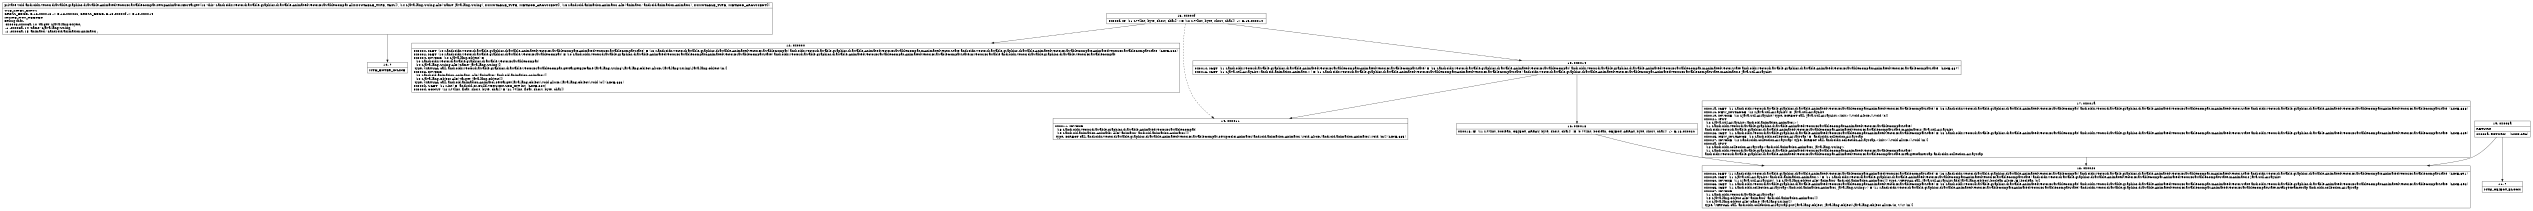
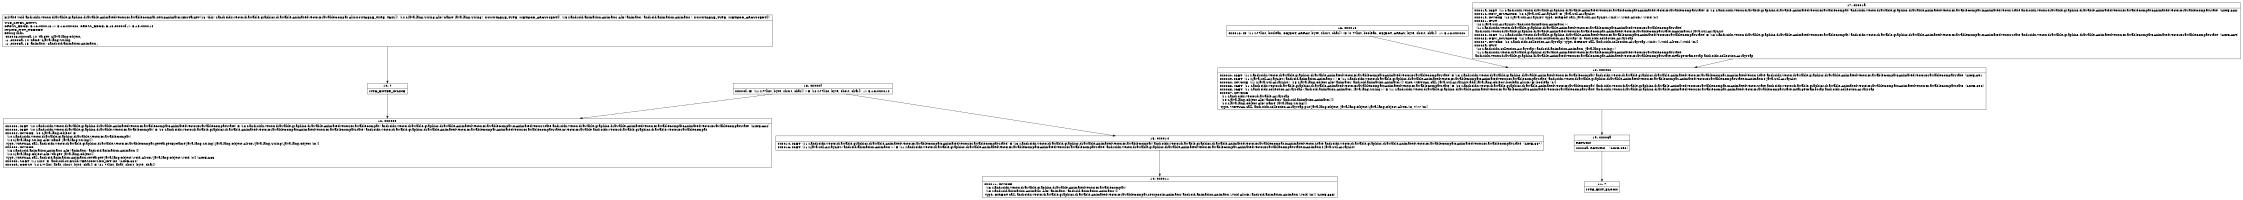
  digraph {
    node [shape=record]
    n1 [label="{10\:\ ?|MTH_ENTER_INLINE\l}"]
    n2 [label="{12\:\ 0x0000|0x0000: IGET  (r0 I:androidx.vectordrawable.graphics.drawable.AnimatedVectorDrawableCompat$AnimatedVectorDrawableCompatState) = (r3 I:androidx.vectordrawable.graphics.drawable.AnimatedVectorDrawableCompat) androidx.vectordrawable.graphics.drawable.AnimatedVectorDrawableCompat.mAnimatedVectorState androidx.vectordrawable.graphics.drawable.AnimatedVectorDrawableCompat$AnimatedVectorDrawableCompatState  (LINE:682)\l0x0002: IGET  (r0 I:androidx.vectordrawable.graphics.drawable.VectorDrawableCompat) = (r0 I:androidx.vectordrawable.graphics.drawable.AnimatedVectorDrawableCompat$AnimatedVectorDrawableCompatState) androidx.vectordrawable.graphics.drawable.AnimatedVectorDrawableCompat.AnimatedVectorDrawableCompatState.mVectorDrawable androidx.vectordrawable.graphics.drawable.VectorDrawableCompat \l0x0004: INVOKE  (r0 I:java.lang.Object) = \l  (r0 I:androidx.vectordrawable.graphics.drawable.VectorDrawableCompat)\l  (r4 I:java.lang.String A[D('name' java.lang.String)])\l type: VIRTUAL call: androidx.vectordrawable.graphics.drawable.VectorDrawableCompat.getTargetByName(java.lang.String):java.lang.Object A[MD:(java.lang.String):java.lang.Object (m)]\l0x0008: INVOKE  \l  (r5 I:android.animation.Animator A[D('animator' android.animation.Animator)])\l  (r0 I:java.lang.Object A[D('target' java.lang.Object)])\l type: VIRTUAL call: android.animation.Animator.setTarget(java.lang.Object):void A[MD:(java.lang.Object):void (c)] (LINE:683)\l0x000b: SGET  (r1 I:int) =  android.os.Build.VERSION.SDK_INT int  (LINE:684)\l0x000d: CONST  (r2 I:??[int, float, short, byte, char]) = (21 ??[int, float, short, byte, char]) \l}"]
    n3 [label="{13\:\ 0x000f|0x000f: IF  (r1 I:??[int, byte, short, char]) \>= (r2 I:??[int, byte, short, char])  \-\> B:15:0x0014 \l}"]
    n4 [label="{14\:\ 0x0011|0x0011: INVOKE  \l  (r3 I:androidx.vectordrawable.graphics.drawable.AnimatedVectorDrawableCompat)\l  (r5 I:android.animation.Animator A[D('animator' android.animation.Animator)])\l type: DIRECT call: androidx.vectordrawable.graphics.drawable.AnimatedVectorDrawableCompat.setupColorAnimator(android.animation.Animator):void A[MD:(android.animation.Animator):void (m)] (LINE:685)\l}"]
    n5 [label="{15\:\ 0x0014|0x0014: IGET  (r1 I:androidx.vectordrawable.graphics.drawable.AnimatedVectorDrawableCompat$AnimatedVectorDrawableCompatState) = (r3 I:androidx.vectordrawable.graphics.drawable.AnimatedVectorDrawableCompat) androidx.vectordrawable.graphics.drawable.AnimatedVectorDrawableCompat.mAnimatedVectorState androidx.vectordrawable.graphics.drawable.AnimatedVectorDrawableCompat$AnimatedVectorDrawableCompatState  (LINE:687)\l0x0016: IGET  (r1 I:java.util.ArrayList\<android.animation.Animator\>) = (r1 I:androidx.vectordrawable.graphics.drawable.AnimatedVectorDrawableCompat$AnimatedVectorDrawableCompatState) androidx.vectordrawable.graphics.drawable.AnimatedVectorDrawableCompat.AnimatedVectorDrawableCompatState.mAnimators java.util.ArrayList \l}"]
    n6 [label="{16\:\ 0x0018|0x0018: IF  (r1 I:??[int, boolean, OBJECT, ARRAY, byte, short, char]) != (0 ??[int, boolean, OBJECT, ARRAY, byte, short, char])  \-\> B:18:0x002c \l}"]
    n7 [label="{18\:\ 0x002c|0x002c: IGET  (r1 I:androidx.vectordrawable.graphics.drawable.AnimatedVectorDrawableCompat$AnimatedVectorDrawableCompatState) = (r3 I:androidx.vectordrawable.graphics.drawable.AnimatedVectorDrawableCompat) androidx.vectordrawable.graphics.drawable.AnimatedVectorDrawableCompat.mAnimatedVectorState androidx.vectordrawable.graphics.drawable.AnimatedVectorDrawableCompat$AnimatedVectorDrawableCompatState  (LINE:691)\l0x002e: IGET  (r1 I:java.util.ArrayList\<android.animation.Animator\>) = (r1 I:androidx.vectordrawable.graphics.drawable.AnimatedVectorDrawableCompat$AnimatedVectorDrawableCompatState) androidx.vectordrawable.graphics.drawable.AnimatedVectorDrawableCompat.AnimatedVectorDrawableCompatState.mAnimators java.util.ArrayList \l0x0030: INVOKE  (r1 I:java.util.ArrayList), (r5 I:java.lang.Object A[D('animator' android.animation.Animator)]) type: VIRTUAL call: java.util.ArrayList.add(java.lang.Object):boolean A[MD:(E):boolean (c)]\l0x0033: IGET  (r1 I:androidx.vectordrawable.graphics.drawable.AnimatedVectorDrawableCompat$AnimatedVectorDrawableCompatState) = (r3 I:androidx.vectordrawable.graphics.drawable.AnimatedVectorDrawableCompat) androidx.vectordrawable.graphics.drawable.AnimatedVectorDrawableCompat.mAnimatedVectorState androidx.vectordrawable.graphics.drawable.AnimatedVectorDrawableCompat$AnimatedVectorDrawableCompatState  (LINE:692)\l0x0035: IGET  (r1 I:androidx.collection.ArrayMap\<android.animation.Animator, java.lang.String\>) = (r1 I:androidx.vectordrawable.graphics.drawable.AnimatedVectorDrawableCompat$AnimatedVectorDrawableCompatState) androidx.vectordrawable.graphics.drawable.AnimatedVectorDrawableCompat.AnimatedVectorDrawableCompatState.mTargetNameMap androidx.collection.ArrayMap \l0x0037: INVOKE  \l  (r1 I:androidx.vectordrawable.ArrayMap)\l  (r5 I:java.lang.Object A[D('animator' android.animation.Animator)])\l  (r4 I:java.lang.Object A[D('name' java.lang.String)])\l type: VIRTUAL call: androidx.collection.ArrayMap.put(java.lang.Object, java.lang.Object):java.lang.Object A[MD:(K, V):V (m)]\l}"]
    n8 [label="{17\:\ 0x001a|0x001a: IGET  (r1 I:androidx.vectordrawable.graphics.drawable.AnimatedVectorDrawableCompat$AnimatedVectorDrawableCompatState) = (r3 I:androidx.vectordrawable.graphics.drawable.AnimatedVectorDrawableCompat) androidx.vectordrawable.graphics.drawable.AnimatedVectorDrawableCompat.mAnimatedVectorState androidx.vectordrawable.graphics.drawable.AnimatedVectorDrawableCompat$AnimatedVectorDrawableCompatState  (LINE:688)\l0x001c: NEW_INSTANCE  (r2 I:java.util.ArrayList) =  java.util.ArrayList \l0x001e: INVOKE  (r2 I:java.util.ArrayList) type: DIRECT call: java.util.ArrayList.\<init\>():void A[MD:():void (c)]\l0x0021: IPUT  \l  (r2 I:java.util.ArrayList\<android.animation.Animator\>)\l  (r1 I:androidx.vectordrawable.graphics.drawable.AnimatedVectorDrawableCompat$AnimatedVectorDrawableCompatState)\l androidx.vectordrawable.graphics.drawable.AnimatedVectorDrawableCompat.AnimatedVectorDrawableCompatState.mAnimators java.util.ArrayList \l0x0023: IGET  (r1 I:androidx.vectordrawable.graphics.drawable.AnimatedVectorDrawableCompat$AnimatedVectorDrawableCompatState) = (r3 I:androidx.vectordrawable.graphics.drawable.AnimatedVectorDrawableCompat) androidx.vectordrawable.graphics.drawable.AnimatedVectorDrawableCompat.mAnimatedVectorState androidx.vectordrawable.graphics.drawable.AnimatedVectorDrawableCompat$AnimatedVectorDrawableCompatState  (LINE:689)\l0x0025: NEW_INSTANCE  (r2 I:androidx.collection.ArrayMap) =  androidx.collection.ArrayMap \l0x0027: INVOKE  (r2 I:androidx.collection.ArrayMap) type: DIRECT call: androidx.collection.ArrayMap.\<init\>():void A[MD:():void (m)]\l0x002a: IPUT  \l  (r2 I:androidx.collection.ArrayMap\<android.animation.Animator, java.lang.String\>)\l  (r1 I:androidx.vectordrawable.graphics.drawable.AnimatedVectorDrawableCompat$AnimatedVectorDrawableCompatState)\l androidx.vectordrawable.graphics.drawable.AnimatedVectorDrawableCompat.AnimatedVectorDrawableCompatState.mTargetNameMap androidx.collection.ArrayMap \l}"]
    n9 [label="{19\:\ 0x003a|RETURN\l|0x003a: RETURN    (LINE:696)\l}"]
-   n10 [label="{11\:\ ?|MTH_OBJECT_BLOCK\l}"]
+   n10 [label="{11\:\ ?|MTH_EXIT_BLOCK\l}"]
    n11 [label="{private void androidx.vectordrawable.graphics.drawable.AnimatedVectorDrawableCompat.setupAnimatorsForTarget((r3 'this' I:androidx.vectordrawable.graphics.drawable.AnimatedVectorDrawableCompat A[IMMUTABLE_TYPE, THIS]), (r4 I:java.lang.String A[D('name' java.lang.String), IMMUTABLE_TYPE, METHOD_ARGUMENT]), (r5 I:android.animation.Animator A[D('animator' android.animation.Animator), IMMUTABLE_TYPE, METHOD_ARGUMENT]))  | USE_LINES_HINTS\lCROSS_EDGE: B:16:0x0018 \-\> B:18:0x002c, CROSS_EDGE: B:13:0x000f \-\> B:15:0x0014\lINLINE_NOT_NEEDED\lDebug Info:\l  0x0008\-0x003a: r0 'target' Ljava\/lang\/Object;\l  \-1 \-0x003a: r4 'name' Ljava\/lang\/String;\l  \-1 \-0x003a: r5 'animator' Landroid\/animation\/Animator;\l}"]
+   n1 -> n2
    n3 -> n2
-   n3 -> n4 [style=dashed]
    n3 -> n5
    n5 -> n4
-   n5 -> n6
    n6 -> n7
-   n9 -> n7
+   n7 -> n9
    n8 -> n7
    n9 -> n10
    n11 -> n1
  }
